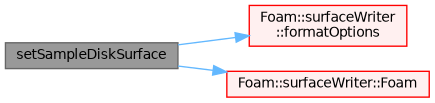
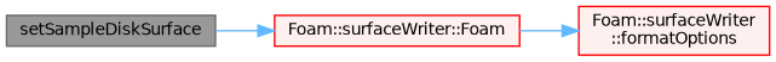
  digraph {
    rankdir=LR
    node [color=red fillcolor="#FFF0F0" fontname=Helvetica fontsize=10 shape=box style=filled]
    edge [color=steelblue1 fontname=Helvetica fontsize=10 labelfontname=Helvetica labelfontsize=10 style=solid]
    n1 [color=gray40 fillcolor=grey60 fontcolor=black height=0.2 label=setSampleDiskSurface width=0.4]
    n2 [height=0.2 label="Foam::surfaceWriter\l::formatOptions" width=0.4]
    n3 [height=0.2 label="Foam::surfaceWriter::Foam" width=0.4]
-   n1 -> n2
+   n3 -> n2
    n1 -> n3
  }
